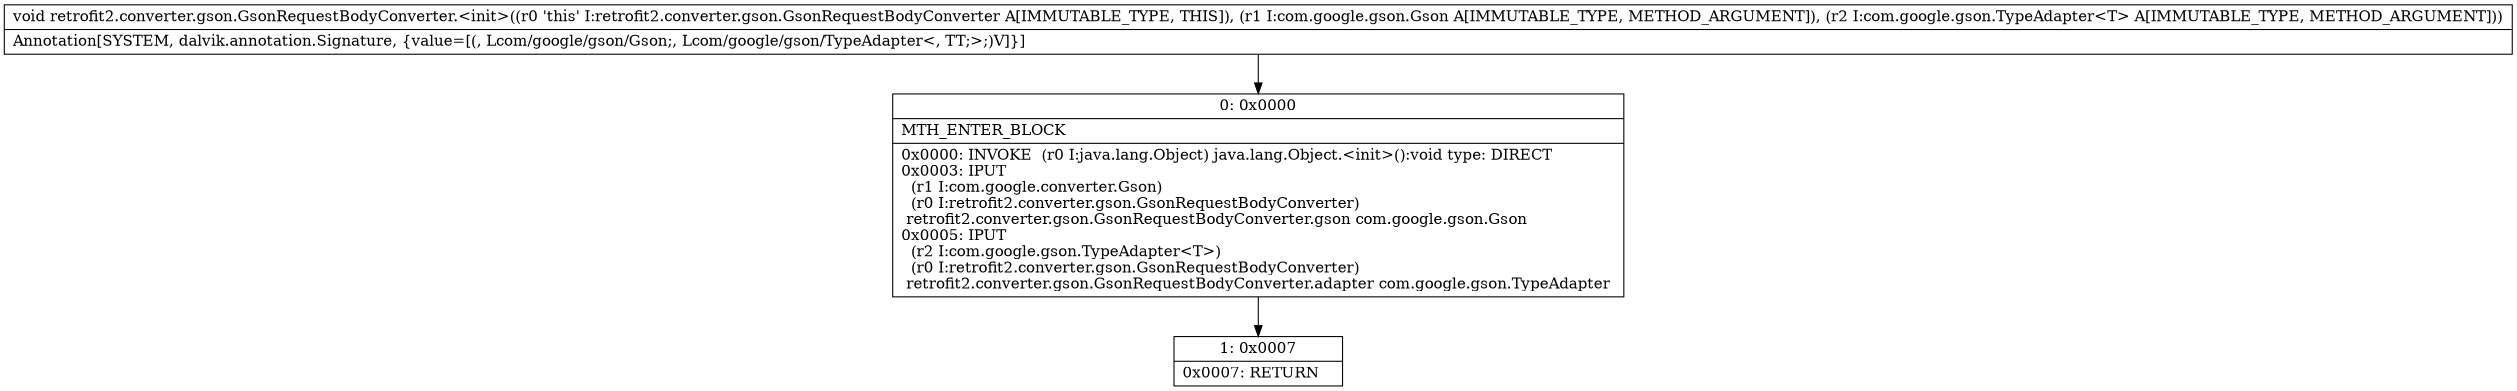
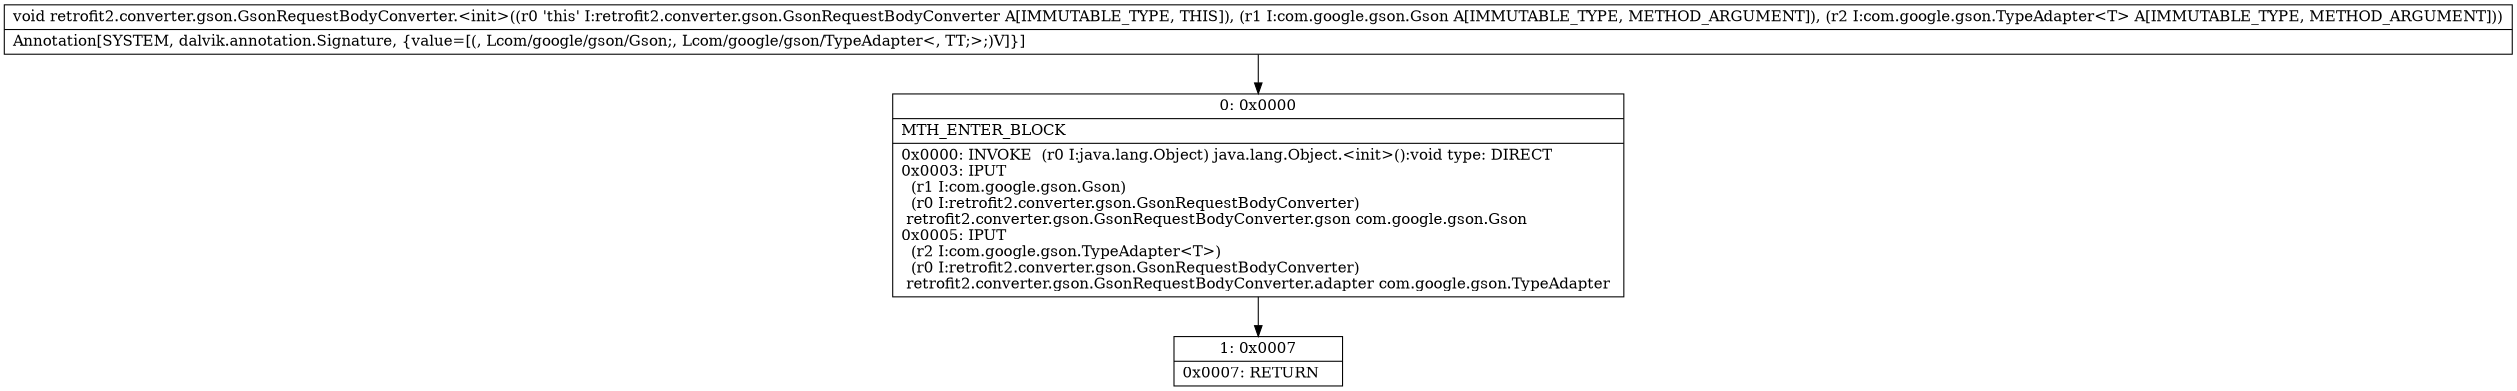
  digraph {
    node [shape=record]
-   n1 [label="{0\:\ 0x0000|MTH_ENTER_BLOCK\l|0x0000: INVOKE  (r0 I:java.lang.Object) java.lang.Object.\<init\>():void type: DIRECT \l0x0003: IPUT  \l  (r1 I:com.google.converter.Gson)\l  (r0 I:retrofit2.converter.gson.GsonRequestBodyConverter)\l retrofit2.converter.gson.GsonRequestBodyConverter.gson com.google.gson.Gson \l0x0005: IPUT  \l  (r2 I:com.google.gson.TypeAdapter\<T\>)\l  (r0 I:retrofit2.converter.gson.GsonRequestBodyConverter)\l retrofit2.converter.gson.GsonRequestBodyConverter.adapter com.google.gson.TypeAdapter \l}"]
+   n1 [label="{0\:\ 0x0000|MTH_ENTER_BLOCK\l|0x0000: INVOKE  (r0 I:java.lang.Object) java.lang.Object.\<init\>():void type: DIRECT \l0x0003: IPUT  \l  (r1 I:com.google.gson.Gson)\l  (r0 I:retrofit2.converter.gson.GsonRequestBodyConverter)\l retrofit2.converter.gson.GsonRequestBodyConverter.gson com.google.gson.Gson \l0x0005: IPUT  \l  (r2 I:com.google.gson.TypeAdapter\<T\>)\l  (r0 I:retrofit2.converter.gson.GsonRequestBodyConverter)\l retrofit2.converter.gson.GsonRequestBodyConverter.adapter com.google.gson.TypeAdapter \l}"]
    n2 [label="{1\:\ 0x0007|0x0007: RETURN   \l}"]
    n3 [label="{void retrofit2.converter.gson.GsonRequestBodyConverter.\<init\>((r0 'this' I:retrofit2.converter.gson.GsonRequestBodyConverter A[IMMUTABLE_TYPE, THIS]), (r1 I:com.google.gson.Gson A[IMMUTABLE_TYPE, METHOD_ARGUMENT]), (r2 I:com.google.gson.TypeAdapter\<T\> A[IMMUTABLE_TYPE, METHOD_ARGUMENT]))  | Annotation[SYSTEM, dalvik.annotation.Signature, \{value=[(, Lcom\/google\/gson\/Gson;, Lcom\/google\/gson\/TypeAdapter\<, TT;\>;)V]\}]\l}"]
    n1 -> n2
    n3 -> n1
  }
